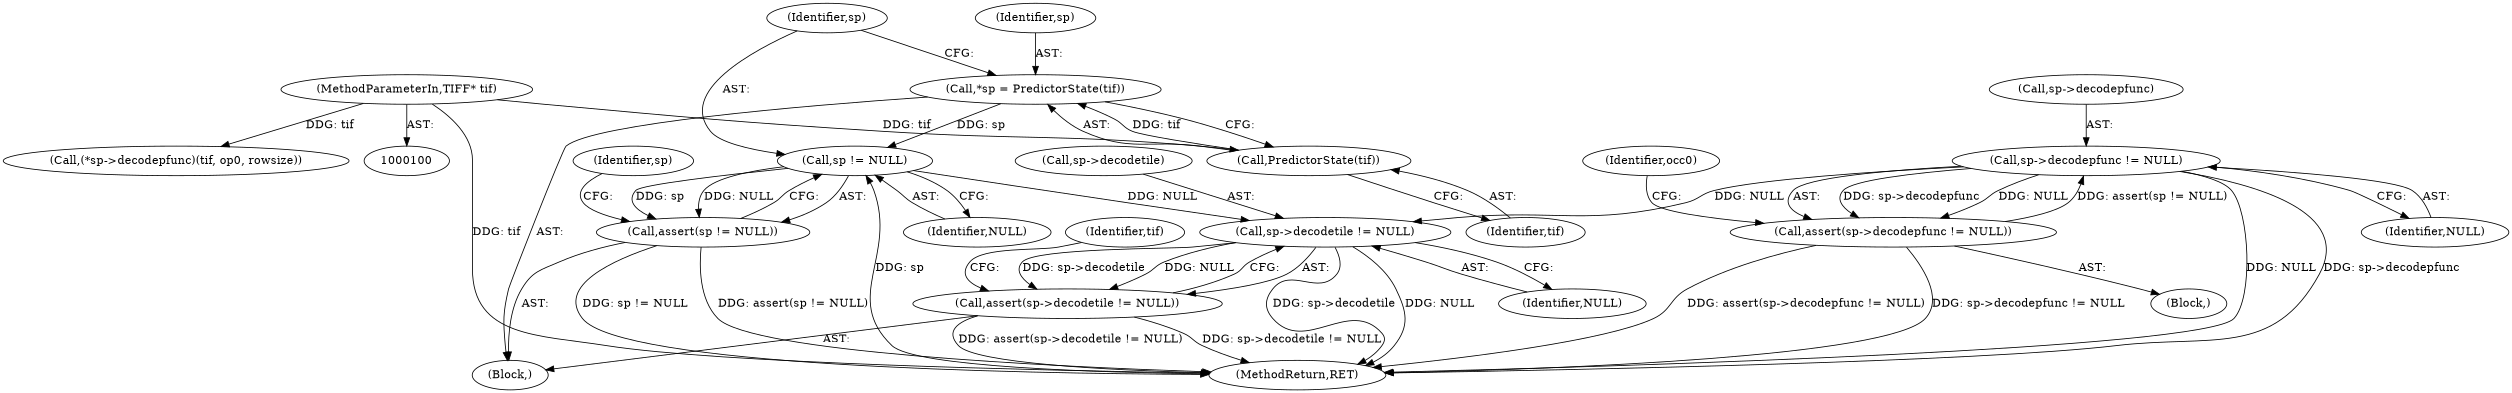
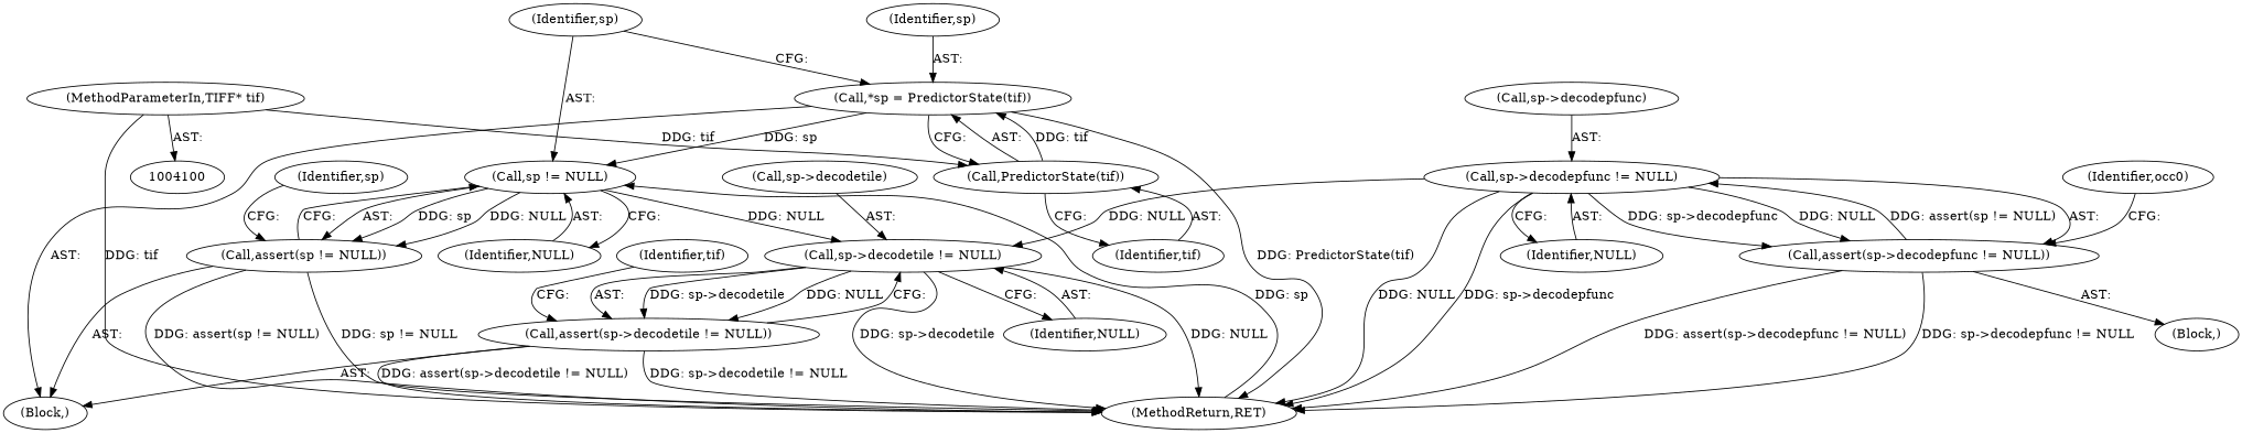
  digraph {
    n1 [label="(Call,sp != NULL)"]
    n2 [label="(Call,assert(sp != NULL))"]
    n3 [label="(Call,sp->decodetile != NULL)"]
    n4 [label="(Identifier,NULL)"]
    n5 [label="(MethodReturn,RET)"]
    n6 [label="(Block,)"]
    n7 [label="(Call,assert(sp->decodetile != NULL))"]
    n8 [label="(Identifier,NULL)"]
    n9 [label="(Call,*sp = PredictorState(tif))"]
    n10 [label="(Call,PredictorState(tif))"]
    n11 [label="(Identifier,tif)"]
    n12 [label="(MethodParameterIn,TIFF* tif)"]
-   n13 [label="(Call,(*sp->decodepfunc)(tif, op0, rowsize))"]
-   1000100
+   1000100 [label=1004100]
    n15 [label="(Call,sp->decodepfunc != NULL)"]
    n16 [label="(Call,assert(sp->decodepfunc != NULL))"]
    n17 [label="(Identifier,NULL)"]
    n18 [label="(Block,)"]
    n19 [label="(Identifier,tif)"]
    n20 [label="(Call,sp->decodetile)"]
    n21 [label="(Identifier,sp)"]
    n22 [label="(Identifier,occ0)"]
    n23 [label="(Identifier,sp)"]
    n24 [label="(Call,sp->decodepfunc)"]
    n25 [label="(Identifier,sp)"]
    n1 -> n2 [label="AST: "]
    n1 -> n2 [label="DDG: sp"]
    n1 -> n2 [label="DDG: NULL"]
    n1 -> n3 [label="DDG: NULL"]
    n1 -> n4 [label="CFG: "]
    n2 -> n1 [label="CFG: "]
    n2 -> n5 [label="DDG: sp != NULL"]
    n2 -> n5 [label="DDG: assert(sp != NULL)"]
    n2 -> n6 [label="AST: "]
    n3 -> n5 [label="DDG: sp->decodetile"]
    n3 -> n5 [label="DDG: NULL"]
    n3 -> n7 [label="AST: "]
    n3 -> n7 [label="DDG: sp->decodetile"]
    n3 -> n7 [label="DDG: NULL"]
    n3 -> n8 [label="CFG: "]
    n4 -> n1 [label="AST: "]
    n5 -> n1 [label="DDG: sp"]
    n7 -> n3 [label="CFG: "]
    n7 -> n5 [label="DDG: assert(sp->decodetile != NULL)"]
    n7 -> n5 [label="DDG: sp->decodetile != NULL"]
    n7 -> n6 [label="AST: "]
    n8 -> n3 [label="AST: "]
    n9 -> n1 [label="DDG: sp"]
+   n9 -> n5 [label="DDG: PredictorState(tif)"]
    n9 -> n6 [label="AST: "]
    n9 -> n10 [label="CFG: "]
    n10 -> n9 [label="AST: "]
    n10 -> n9 [label="DDG: tif"]
    n10 -> n11 [label="CFG: "]
    n11 -> n10 [label="AST: "]
    n12 -> n5 [label="DDG: tif"]
    n12 -> n10 [label="DDG: tif"]
-   n12 -> n13 [label="DDG: tif"]
    n12 -> 1000100 [label="AST: "]
    n15 -> n3 [label="DDG: NULL"]
    n15 -> n5 [label="DDG: NULL"]
    n15 -> n5 [label="DDG: sp->decodepfunc"]
    n15 -> n16 [label="AST: "]
    n15 -> n16 [label="DDG: sp->decodepfunc"]
    n15 -> n16 [label="DDG: NULL"]
    n15 -> n17 [label="CFG: "]
    n16 -> n5 [label="DDG: assert(sp->decodepfunc != NULL)"]
    n16 -> n5 [label="DDG: sp->decodepfunc != NULL"]
    n16 -> n15 [label="DDG: assert(sp != NULL)"]
    n16 -> n18 [label="AST: "]
    n17 -> n15 [label="AST: "]
    n19 -> n7 [label="CFG: "]
    n20 -> n3 [label="AST: "]
    n21 -> n2 [label="CFG: "]
    n22 -> n16 [label="CFG: "]
    n23 -> n1 [label="AST: "]
    n23 -> n9 [label="CFG: "]
    n24 -> n15 [label="AST: "]
    n25 -> n9 [label="AST: "]
  }
